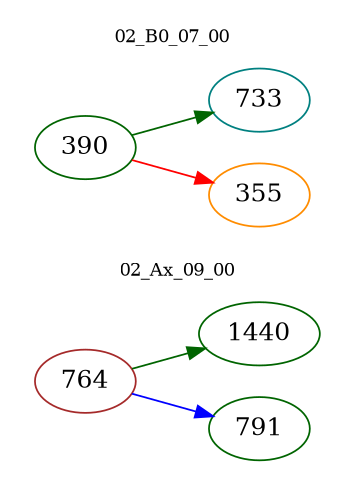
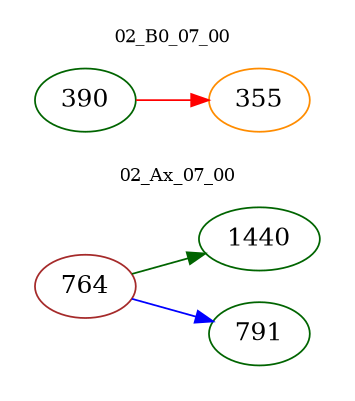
  digraph {
    rankdir=LR
    node [color=darkgreen]
    edge [color=darkgreen]
    n1 [color=brown label=764]
    n2 [label=791]
    n3 [label=1440]
    n4 [label=390]
    n5 [color=darkorange label=355]
-   n6 [color=teal label=733]
    subgraph cluster_1 {
      color=white
      fontsize=10
-     label="02_Ax_09_00"
+     label="02_Ax_07_00"
      n1
      n2
      n3
    }
    subgraph cluster_2 {
      color=white
      fontsize=10
      label="02_B0_07_00"
      n4
      n5
-     n6
    }
    n1 -> n2 [color=blue]
    n1 -> n3
    n4 -> n5 [color=red]
-   n4 -> n6
  }
